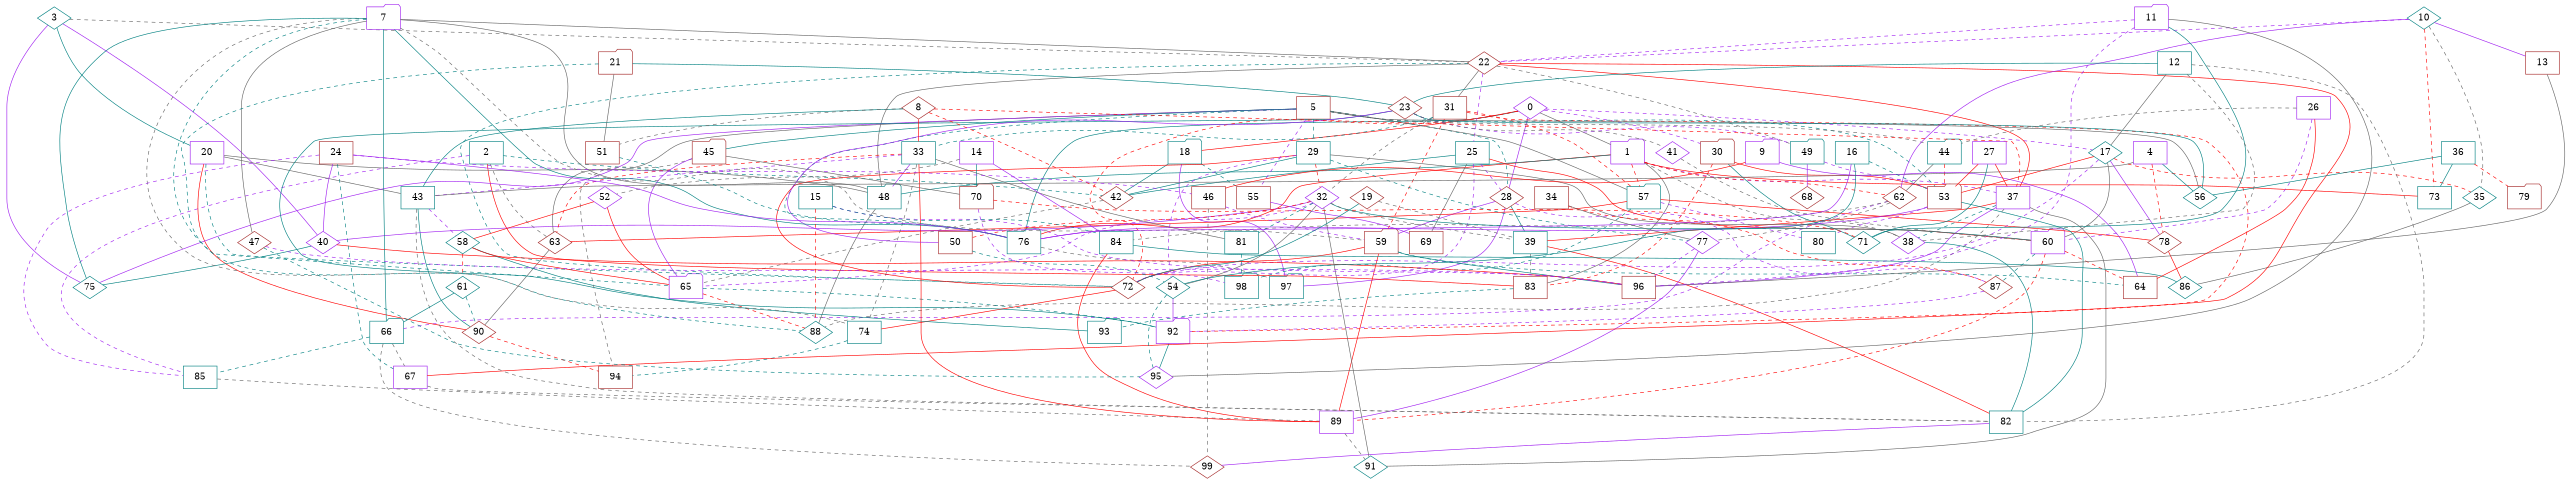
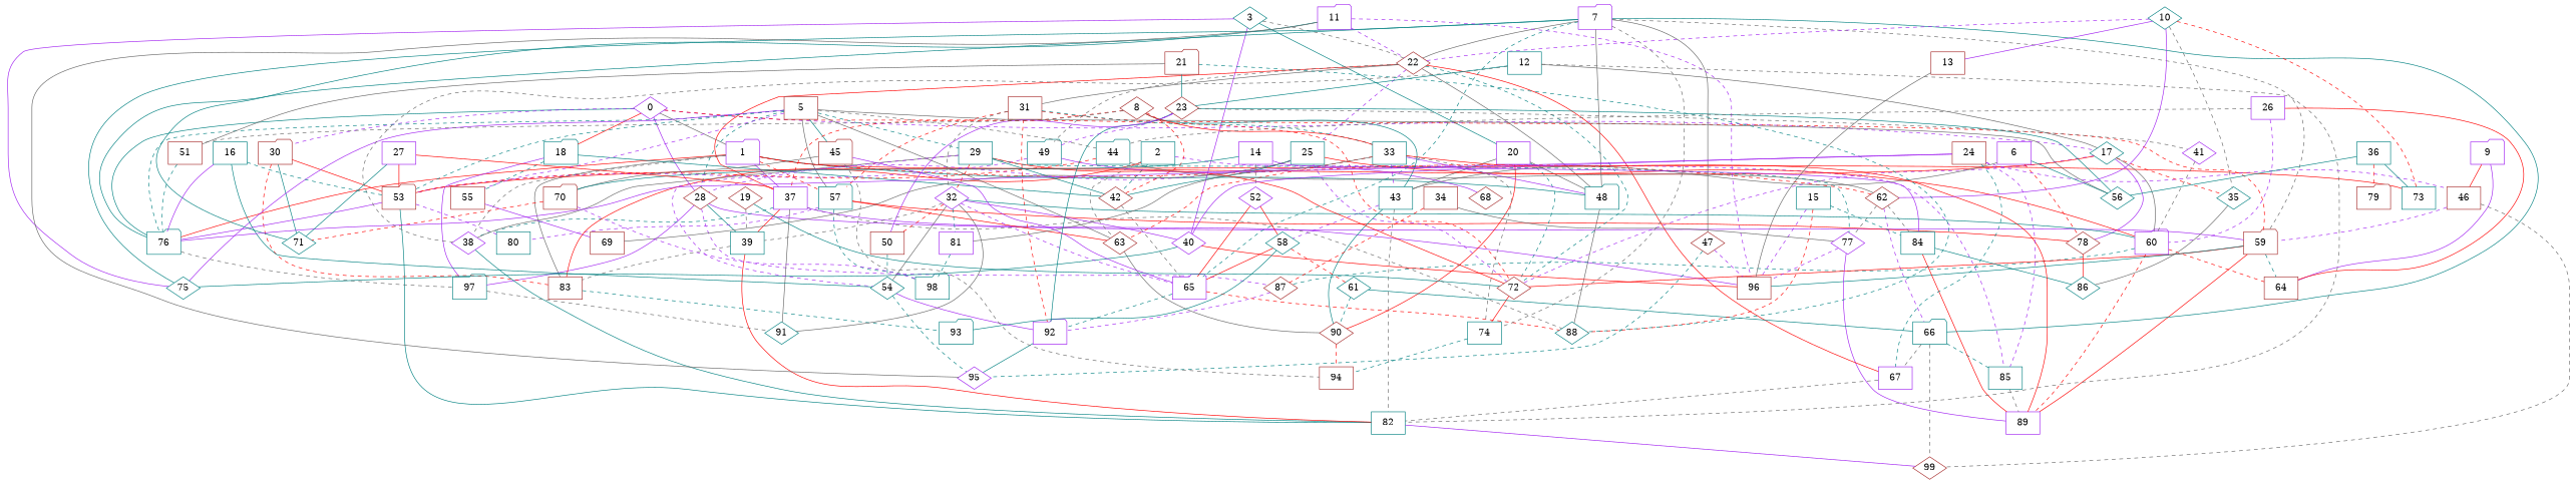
  graph {
    node [color=teal fillcolor=white fixedsize=true shape=box style=filled]
    edge [color=teal style=solid]
    0 [color=purple shape=diamond]
    1 [color=purple shape=folder]
    76 [shape=folder]
    17 [shape=diamond]
    72 [color=brown shape=diamond]
    18 [shape=folder]
    28 [color=brown shape=diamond]
    30 [color=brown shape=folder]
    48 [shape=folder]
    83 [color=brown]
    37 [color=purple]
    38 [color=purple shape=diamond]
    57 [shape=folder]
    73
    62 [color=brown shape=diamond]
    97 [shape=folder]
    78 [color=brown shape=diamond]
    35 [shape=diamond]
    53 [color=brown shape=folder]
    60 [color=purple shape=folder]
    74
    55 [color=brown]
    42 [color=brown shape=diamond]
    39
    87 [color=brown shape=diamond]
    59 [color=brown shape=folder]
    71 [shape=diamond]
    88 [shape=diamond]
    93 [shape=folder]
    96 [color=brown]
    91 [shape=diamond]
    82
    80
    98 [shape=folder]
    63 [color=brown shape=diamond]
    66 [shape=folder]
    84
    77 [color=purple shape=diamond]
    99 [color=brown shape=diamond]
    86 [shape=diamond]
    90 [color=brown shape=diamond]
    94 [color=brown]
    67 [color=purple]
    85
    89 [color=purple]
    64 [color=brown]
    92 [color=purple shape=folder]
    95 [color=purple shape=diamond]
    69 [color=brown]
    65 [color=purple shape=folder]
    2
    3 [shape=diamond]
    20 [color=purple]
    22 [color=brown shape=diamond]
    40 [color=purple shape=diamond]
    75 [shape=diamond]
    43
    49 [shape=folder]
    25
    31 [color=brown]
    58 [shape=diamond]
    61 [shape=diamond]
    68 [color=brown shape=diamond]
    32 [color=purple shape=diamond]
    33
-   81
+   81 [color=purple]
    50 [color=brown]
    54 [shape=diamond]
    5 [color=brown]
    56 [shape=diamond]
    44 [shape=folder]
    29
    45 [color=brown shape=folder]
    23 [color=brown shape=diamond]
    41 [color=purple shape=diamond]
    70 [color=brown shape=folder]
-   6 [color=purple label=4]
+   6 [color=purple]
    7 [color=purple shape=folder]
    47 [color=brown shape=diamond]
    8 [color=brown shape=diamond]
    51 [color=brown]
    9 [color=purple shape=folder]
    46 [color=brown]
    10 [shape=diamond]
    13 [color=brown]
    11 [color=purple shape=folder]
    12
    14 [color=purple]
    52 [color=purple shape=diamond]
    15
    16
    19 [color=brown shape=diamond]
    21 [color=brown shape=folder]
    24 [color=brown]
    26 [color=purple]
    27 [color=purple]
    34 [color=brown]
    36
    79 [color=brown shape=folder]
    0 -- 1 [color=gray40]
    0 -- 76
    0 -- 17 [color=purple style=dashed]
    0 -- 72 [color=red style=dashed]
    0 -- 18 [color=red]
    0 -- 28 [color=purple]
    0 -- 30 [color=purple style=dashed]
    1 -- 76 [color=red]
    1 -- 48
    1 -- 83 [color=gray40]
-   1 -- 37 [color=purple style=dashed]
+   1 -- 37 [color=purple]
    1 -- 38 [color=gray40 style=dashed]
    1 -- 57 [color=red style=dashed]
    1 -- 73 [color=red]
    1 -- 62 [color=red style=dashed]
    76 -- 97 [color=gray40 style=dashed]
    17 -- 72 [color=purple style=dashed]
    17 -- 78 [color=purple]
    17 -- 35 [color=red style=dashed]
    17 -- 53 [color=red]
    17 -- 60 [color=gray40]
    72 -- 74 [color=red]
    18 -- 97 [color=purple]
    18 -- 55 [style=dashed]
    18 -- 42
    28 -- 97 [color=purple]
    28 -- 39
    28 -- 87 [color=purple style=dashed]
    28 -- 59 [color=purple]
    30 -- 83 [color=red style=dashed]
    30 -- 53 [color=red]
    30 -- 71
    48 -- 88 [color=gray40]
    83 -- 93 [style=dashed]
    37 -- 38 [style=dashed]
    37 -- 39 [color=red]
    37 -- 88 [color=gray40 style=dashed]
    37 -- 96 [color=purple]
    37 -- 91 [color=gray40]
    38 -- 82
    57 -- 78 [color=red]
    57 -- 80 [color=purple style=dashed]
    57 -- 98 [style=dashed]
    57 -- 63 [color=red]
    62 -- 66 [color=purple style=dashed]
    62 -- 84 [color=gray40 style=dashed]
    62 -- 77 [color=gray40 style=dashed]
    78 -- 86 [color=red]
    35 -- 86 [color=gray40]
    53 -- 76 [color=purple]
    53 -- 82
    53 -- 80 [color=purple style=dashed]
    60 -- 87 [style=dashed]
    60 -- 89 [color=red style=dashed]
    60 -- 64 [color=red style=dashed]
    74 -- 94 [style=dashed]
    55 -- 69 [color=purple]
    42 -- 65 [color=gray40 style=dashed]
    39 -- 83 [color=gray40 style=dashed]
    39 -- 82 [color=red]
    87 -- 92 [color=purple style=dashed]
    59 -- 72 [color=red]
    59 -- 96
    59 -- 89 [color=red]
    59 -- 64 [style=dashed]
    82 -- 99 [color=purple]
    63 -- 90 [color=gray40]
    66 -- 99 [color=gray40 style=dashed]
    66 -- 67 [color=gray40 style=dashed]
    66 -- 85 [style=dashed]
    84 -- 86
    84 -- 89 [color=red]
    77 -- 96 [color=purple style=dashed]
    77 -- 89 [color=purple]
    90 -- 94 [color=red style=dashed]
    67 -- 82 [color=gray40 style=dashed]
    85 -- 89 [color=gray40 style=dashed]
-   89 -- 91 [color=gray40 style=dashed]
+   97 -- 91 [color=gray40 style=dashed]
    92 -- 95
    65 -- 88 [color=red style=dashed]
    65 -- 92 [style=dashed]
    2 -- 83 [color=red]
    2 -- 42 [style=dashed]
    2 -- 63 [color=gray40 style=dashed]
    2 -- 85 [color=purple style=dashed]
    3 -- 20
    3 -- 22 [color=gray40 style=dashed]
    3 -- 40 [color=purple]
    3 -- 75 [color=purple]
    20 -- 72 [style=dashed]
    20 -- 48 [color=gray40]
    20 -- 90 [color=red]
    20 -- 43 [color=gray40]
    22 -- 72 [style=dashed]
    22 -- 48 [color=gray40]
    22 -- 37 [color=red]
    22 -- 67 [color=red]
    22 -- 49 [color=gray40 style=dashed]
    22 -- 25 [color=purple style=dashed]
    22 -- 31 [color=gray40]
    40 -- 96 [color=red]
    40 -- 75
    43 -- 82 [color=gray40 style=dashed]
    43 -- 90
    43 -- 58 [color=purple style=dashed]
    49 -- 53 [color=purple style=dashed]
    49 -- 68 [color=purple]
    25 -- 72 [color=purple style=dashed]
    25 -- 28 [color=purple style=dashed]
    25 -- 60 [color=red]
    25 -- 42
    25 -- 69 [color=gray40]
    31 -- 57 [color=red style=dashed]
    31 -- 59 [color=red style=dashed]
    31 -- 92 [color=red style=dashed]
    31 -- 32 [color=gray40 style=dashed]
    31 -- 33 [style=dashed]
    58 -- 93
    58 -- 65 [color=red]
    58 -- 61 [color=red style=dashed]
    61 -- 66
    61 -- 90 [style=dashed]
    32 -- 60
    32 -- 39 [color=gray40 style=dashed]
    32 -- 91 [color=gray40]
    32 -- 65 [color=purple style=dashed]
    32 -- 40 [color=purple]
    32 -- 81 [style=dashed]
    32 -- 50 [color=red style=dashed]
    32 -- 54 [color=gray40]
    33 -- 48 [color=purple]
    33 -- 74 [color=gray40 style=dashed]
    33 -- 63 [color=red style=dashed]
    33 -- 89 [color=red]
    33 -- 43 [color=purple style=dashed]
    33 -- 81 [color=gray40]
    81 -- 98 [style=dashed]
    50 -- 54 [style=dashed]
    54 -- 92 [color=purple]
    54 -- 95 [style=dashed]
    5 -- 76 [style=dashed]
    5 -- 28 [style=dashed]
    5 -- 57 [color=gray40]
    5 -- 53 [style=dashed]
    5 -- 55 [color=purple style=dashed]
    5 -- 63 [color=gray40]
    5 -- 75 [color=purple]
    5 -- 56 [color=gray40]
    5 -- 44 [color=gray40 style=dashed]
    5 -- 29 [style=dashed]
    5 -- 45
    44 -- 62 [color=gray40]
    44 -- 53 [color=red style=dashed]
    29 -- 72 [color=red]
    29 -- 38 [color=gray40]
    29 -- 42
    29 -- 77 [style=dashed]
    29 -- 32 [color=red style=dashed]
    29 -- 54 [color=purple style=dashed]
    45 -- 94 [color=gray40 style=dashed]
    45 -- 65 [color=purple]
    45 -- 70 [color=gray40]
    23 -- 92
    23 -- 49 [color=purple style=dashed]
    23 -- 50 [color=purple]
    23 -- 56
    23 -- 41 [color=gray40 style=dashed]
    41 -- 60 [color=gray40 style=dashed]
    70 -- 71 [color=red style=dashed]
    70 -- 98 [color=purple style=dashed]
    6 -- 78 [color=red style=dashed]
    6 -- 43 [color=gray40]
    6 -- 56
    7 -- 76
    7 -- 48 [color=gray40]
    7 -- 74 [color=gray40 style=dashed]
    7 -- 59 [color=gray40 style=dashed]
    7 -- 66
    7 -- 65 [style=dashed]
    7 -- 22 [color=gray40]
    7 -- 75
    7 -- 47 [color=gray40]
    47 -- 96 [color=purple style=dashed]
    47 -- 95 [style=dashed]
    8 -- 37 [color=red style=dashed]
    8 -- 42 [color=red style=dashed]
    8 -- 43
    8 -- 33 [color=red]
    8 -- 51 [color=gray40 style=dashed]
    51 -- 76 [style=dashed]
    9 -- 64 [color=purple]
    9 -- 46 [color=red]
    46 -- 59 [color=purple style=dashed]
    46 -- 99 [color=gray40 style=dashed]
    10 -- 73 [color=red style=dashed]
    10 -- 62 [color=purple]
    10 -- 35 [color=gray40 style=dashed]
    10 -- 22 [color=purple style=dashed]
    10 -- 13 [color=purple]
    13 -- 96 [color=gray40]
    11 -- 71
    11 -- 96 [color=purple style=dashed]
    11 -- 95 [color=gray40]
    11 -- 22 [color=purple style=dashed]
    12 -- 17 [color=gray40]
    12 -- 38 [color=gray40 style=dashed]
    12 -- 82 [color=gray40 style=dashed]
    12 -- 23
    14 -- 84 [color=purple]
    14 -- 70
    14 -- 52 [color=gray40 style=dashed]
    52 -- 65 [color=red]
    52 -- 58 [color=red]
    15 -- 88 [color=red style=dashed]
    15 -- 96 [color=purple style=dashed]
    15 -- 84 [style=dashed]
    16 -- 76 [color=purple]
    16 -- 53 [style=dashed]
    16 -- 54
    19 -- 72
    19 -- 39 [color=gray40 style=dashed]
    21 -- 88 [style=dashed]
    21 -- 23
    21 -- 51 [color=gray40]
    24 -- 76 [color=purple]
    24 -- 67 [style=dashed]
    24 -- 85 [color=purple style=dashed]
    24 -- 40 [color=purple]
    24 -- 46 [color=purple style=dashed]
    26 -- 60 [color=purple style=dashed]
    26 -- 64 [color=red]
    26 -- 44 [color=gray40 style=dashed]
    27 -- 37 [color=red]
    27 -- 53 [color=red]
    27 -- 71
    34 -- 87 [color=red style=dashed]
    34 -- 77 [color=gray40]
    36 -- 73
    36 -- 56
    36 -- 79 [color=red style=dashed]
  }
